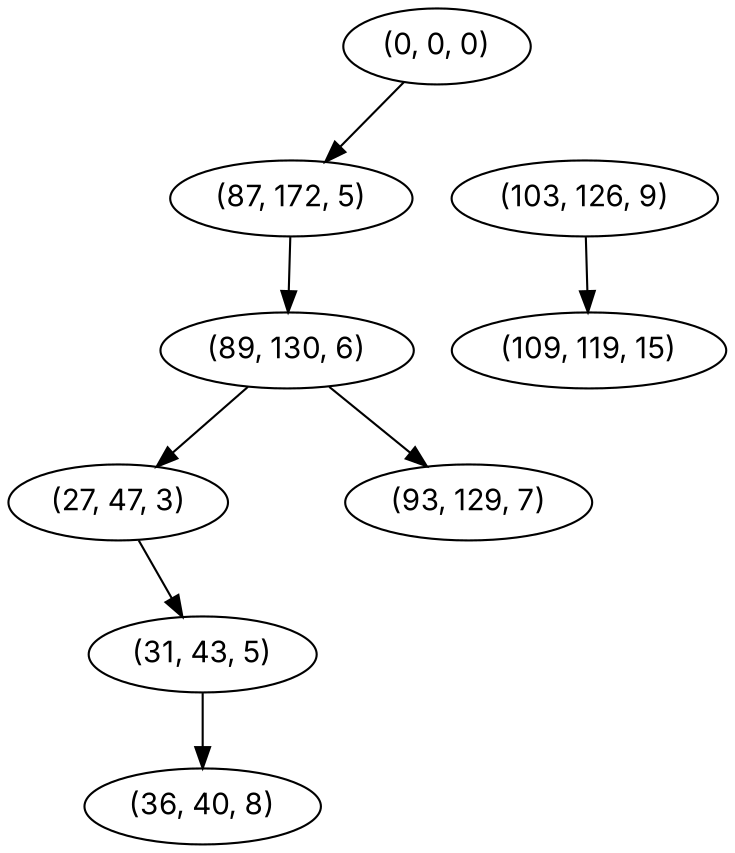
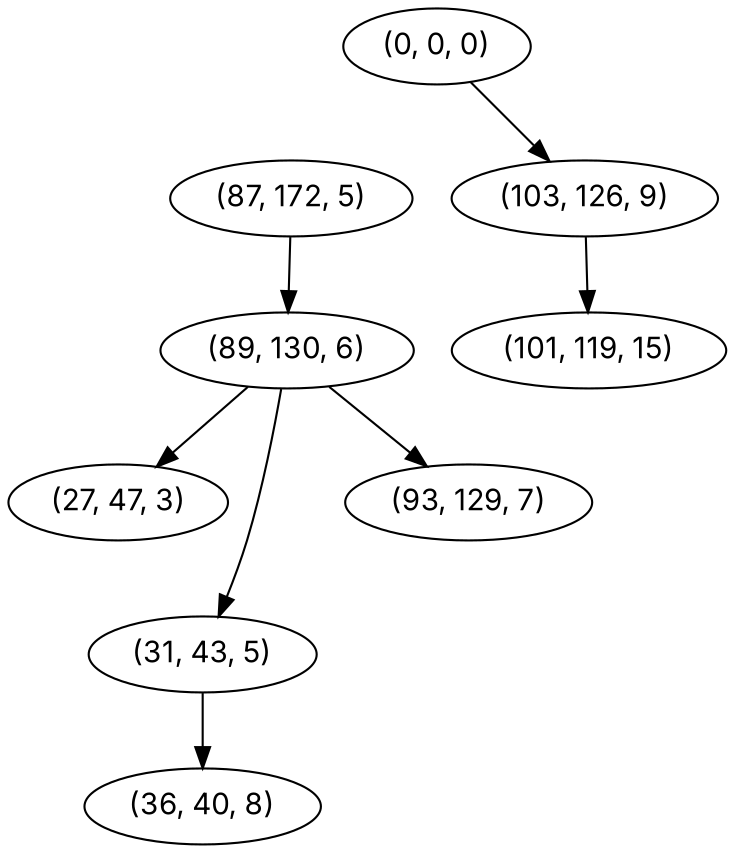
  digraph {
    fontname=Inter
    node [fontname=Inter]
    edge [fontname=Inter]
    n1 [label="(87, 172, 5)"]
    "(0, 0, 0)"
    "(27, 47, 3)"
    "(31, 43, 5)"
    "(89, 130, 6)"
    "(36, 40, 8)"
    "(93, 129, 7)"
    "(103, 126, 9)"
-   "(109, 119, 15)"
+   "(109, 119, 15)" [label="(101, 119, 15)"]
    n1 -> "(89, 130, 6)"
-   "(0, 0, 0)" -> n1
-   "(27, 47, 3)" -> "(31, 43, 5)"
+   "(0, 0, 0)" -> "(103, 126, 9)"
+   "(89, 130, 6)" -> "(31, 43, 5)"
    "(31, 43, 5)" -> "(36, 40, 8)"
    "(89, 130, 6)" -> "(27, 47, 3)"
    "(89, 130, 6)" -> "(93, 129, 7)"
    "(103, 126, 9)" -> "(109, 119, 15)"
  }
